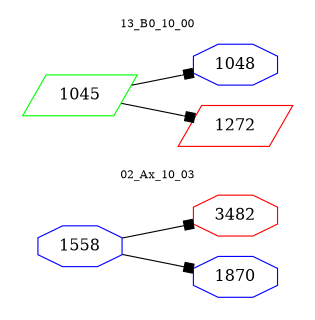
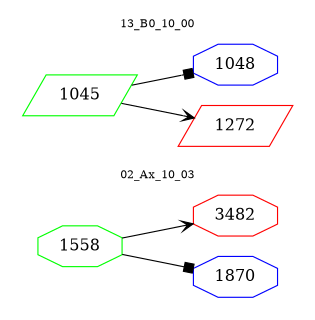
  digraph {
    rankdir=LR
    node [color=green shape=octagon]
    edge [arrowhead=box color=black]
-   n1 [color=blue label=1558]
+   n1 [label=1558]
    n2 [color=blue label=1870]
    n3 [color=red label=3482]
    n4 [label=1045 shape=parallelogram]
    n5 [color=red label=1272 shape=parallelogram]
    n6 [color=blue label=1048]
    subgraph cluster_1 {
      color=white
      fontsize=10
      label="02_Ax_10_03"
      n1
      n2
      n3
    }
    subgraph cluster_2 {
      color=white
      fontsize=10
      label="13_B0_10_00"
      n4
      n5
      n6
    }
    n1 -> n2
-   n1 -> n3
-   n4 -> n5
+   n1 -> n3 [arrowhead=vee]
+   n4 -> n5 [arrowhead=vee]
    n4 -> n6
  }
